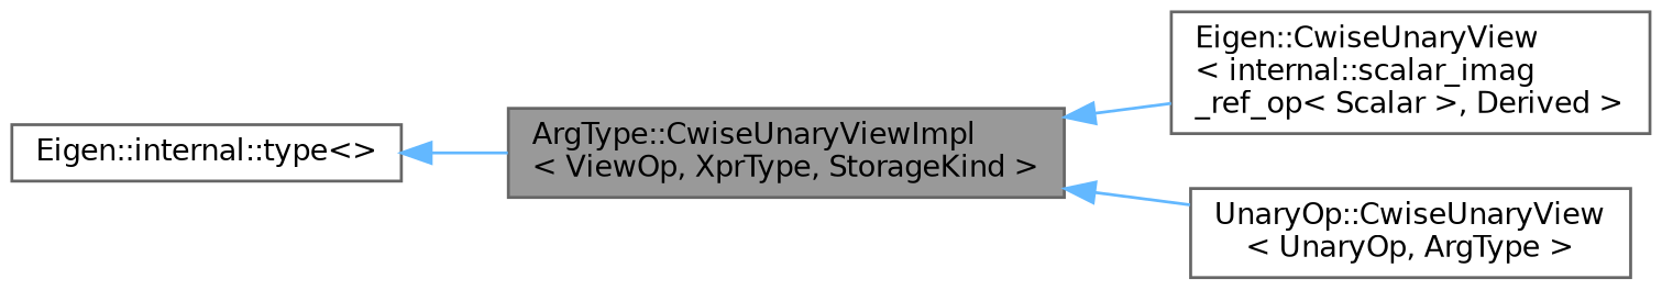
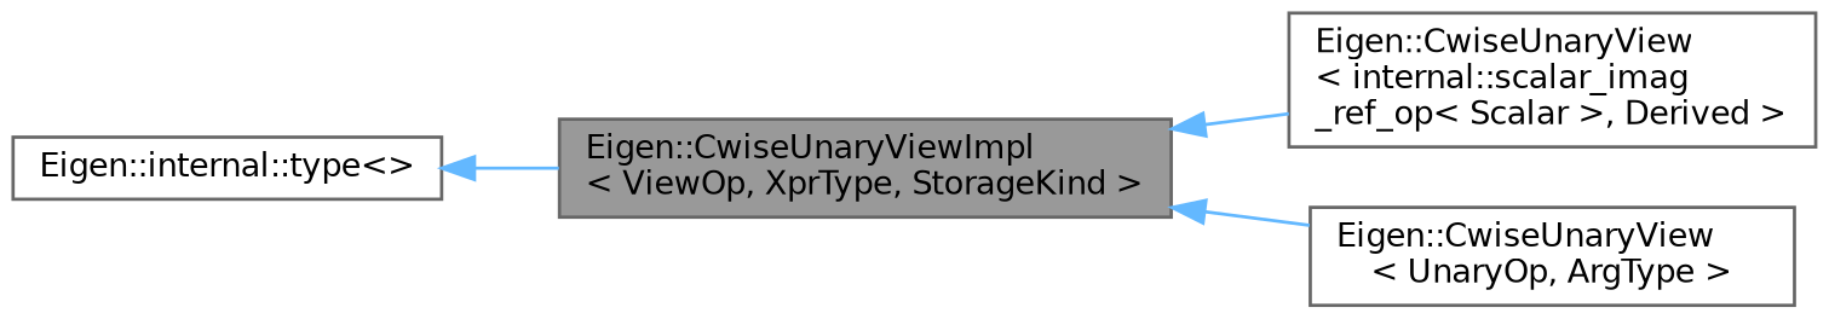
  digraph {
    rankdir=LR
    node [color=gray40 fillcolor=white fontname=Helvetica fontsize=10 shape=box style=filled]
    edge [color=steelblue1 dir=back fontname=Helvetica fontsize=10 labelfontname=Helvetica labelfontsize=10 style=solid]
-   n1 [fillcolor=grey60 fontcolor=black height=0.2 label="ArgType::CwiseUnaryViewImpl\l\< ViewOp, XprType, StorageKind \>" width=0.4]
+   n1 [fillcolor=grey60 fontcolor=black height=0.2 label="Eigen::CwiseUnaryViewImpl\l\< ViewOp, XprType, StorageKind \>" width=0.4]
    n2 [height=0.2 label="Eigen::CwiseUnaryView\l\< internal::scalar_imag\l_ref_op\< Scalar \>, Derived \>" width=0.4]
-   n3 [height=0.2 label="UnaryOp::CwiseUnaryView\l\< UnaryOp, ArgType \>" width=0.4]
+   n3 [height=0.2 label="Eigen::CwiseUnaryView\l\< UnaryOp, ArgType \>" width=0.4]
    n4 [height=0.2 label="Eigen::internal::type\<\>" width=0.4]
    n1 -> n2
    n1 -> n3
    n4 -> n1
  }
